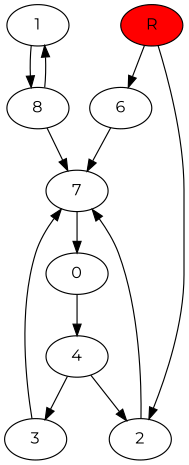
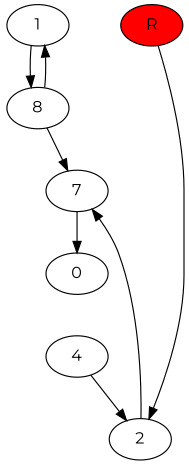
  digraph {
    fontname=Montserrat
    node [fontname=Montserrat]
    edge [fontname=Montserrat]
    1
    8
    7
    2
    n5 [label=0]
-   3
    4
-   6
    R [fillcolor="#ff0000" style=filled]
    1 -> 8
    8 -> 1
    8 -> 7
    7 -> n5
    2 -> 7
-   n5 -> 4
-   3 -> 7
    4 -> 2
-   4 -> 3
-   6 -> 7
    R -> 2
-   R -> 6
  }
